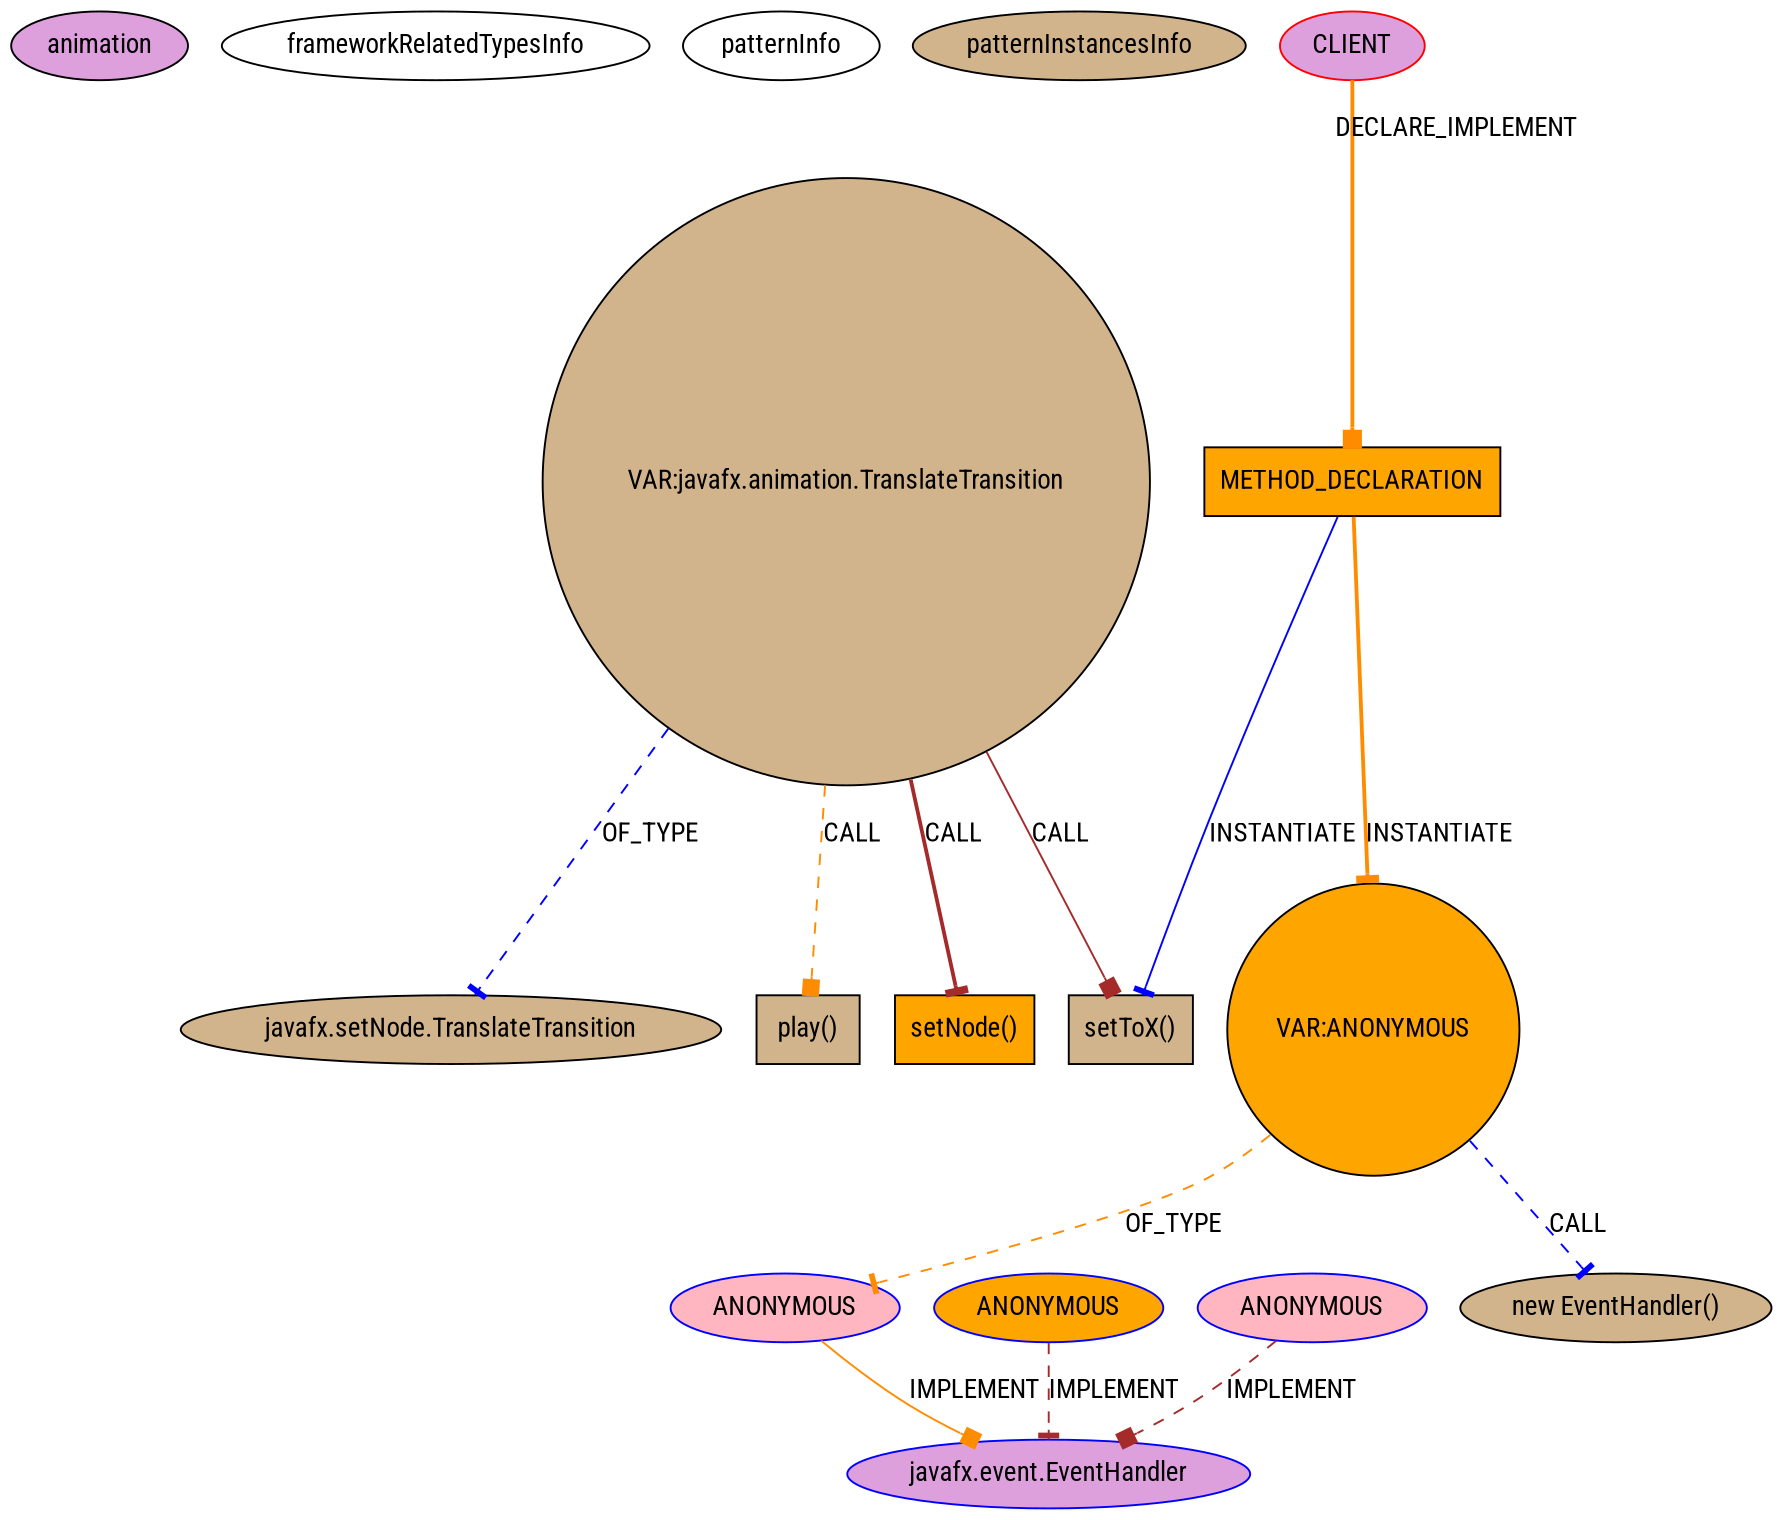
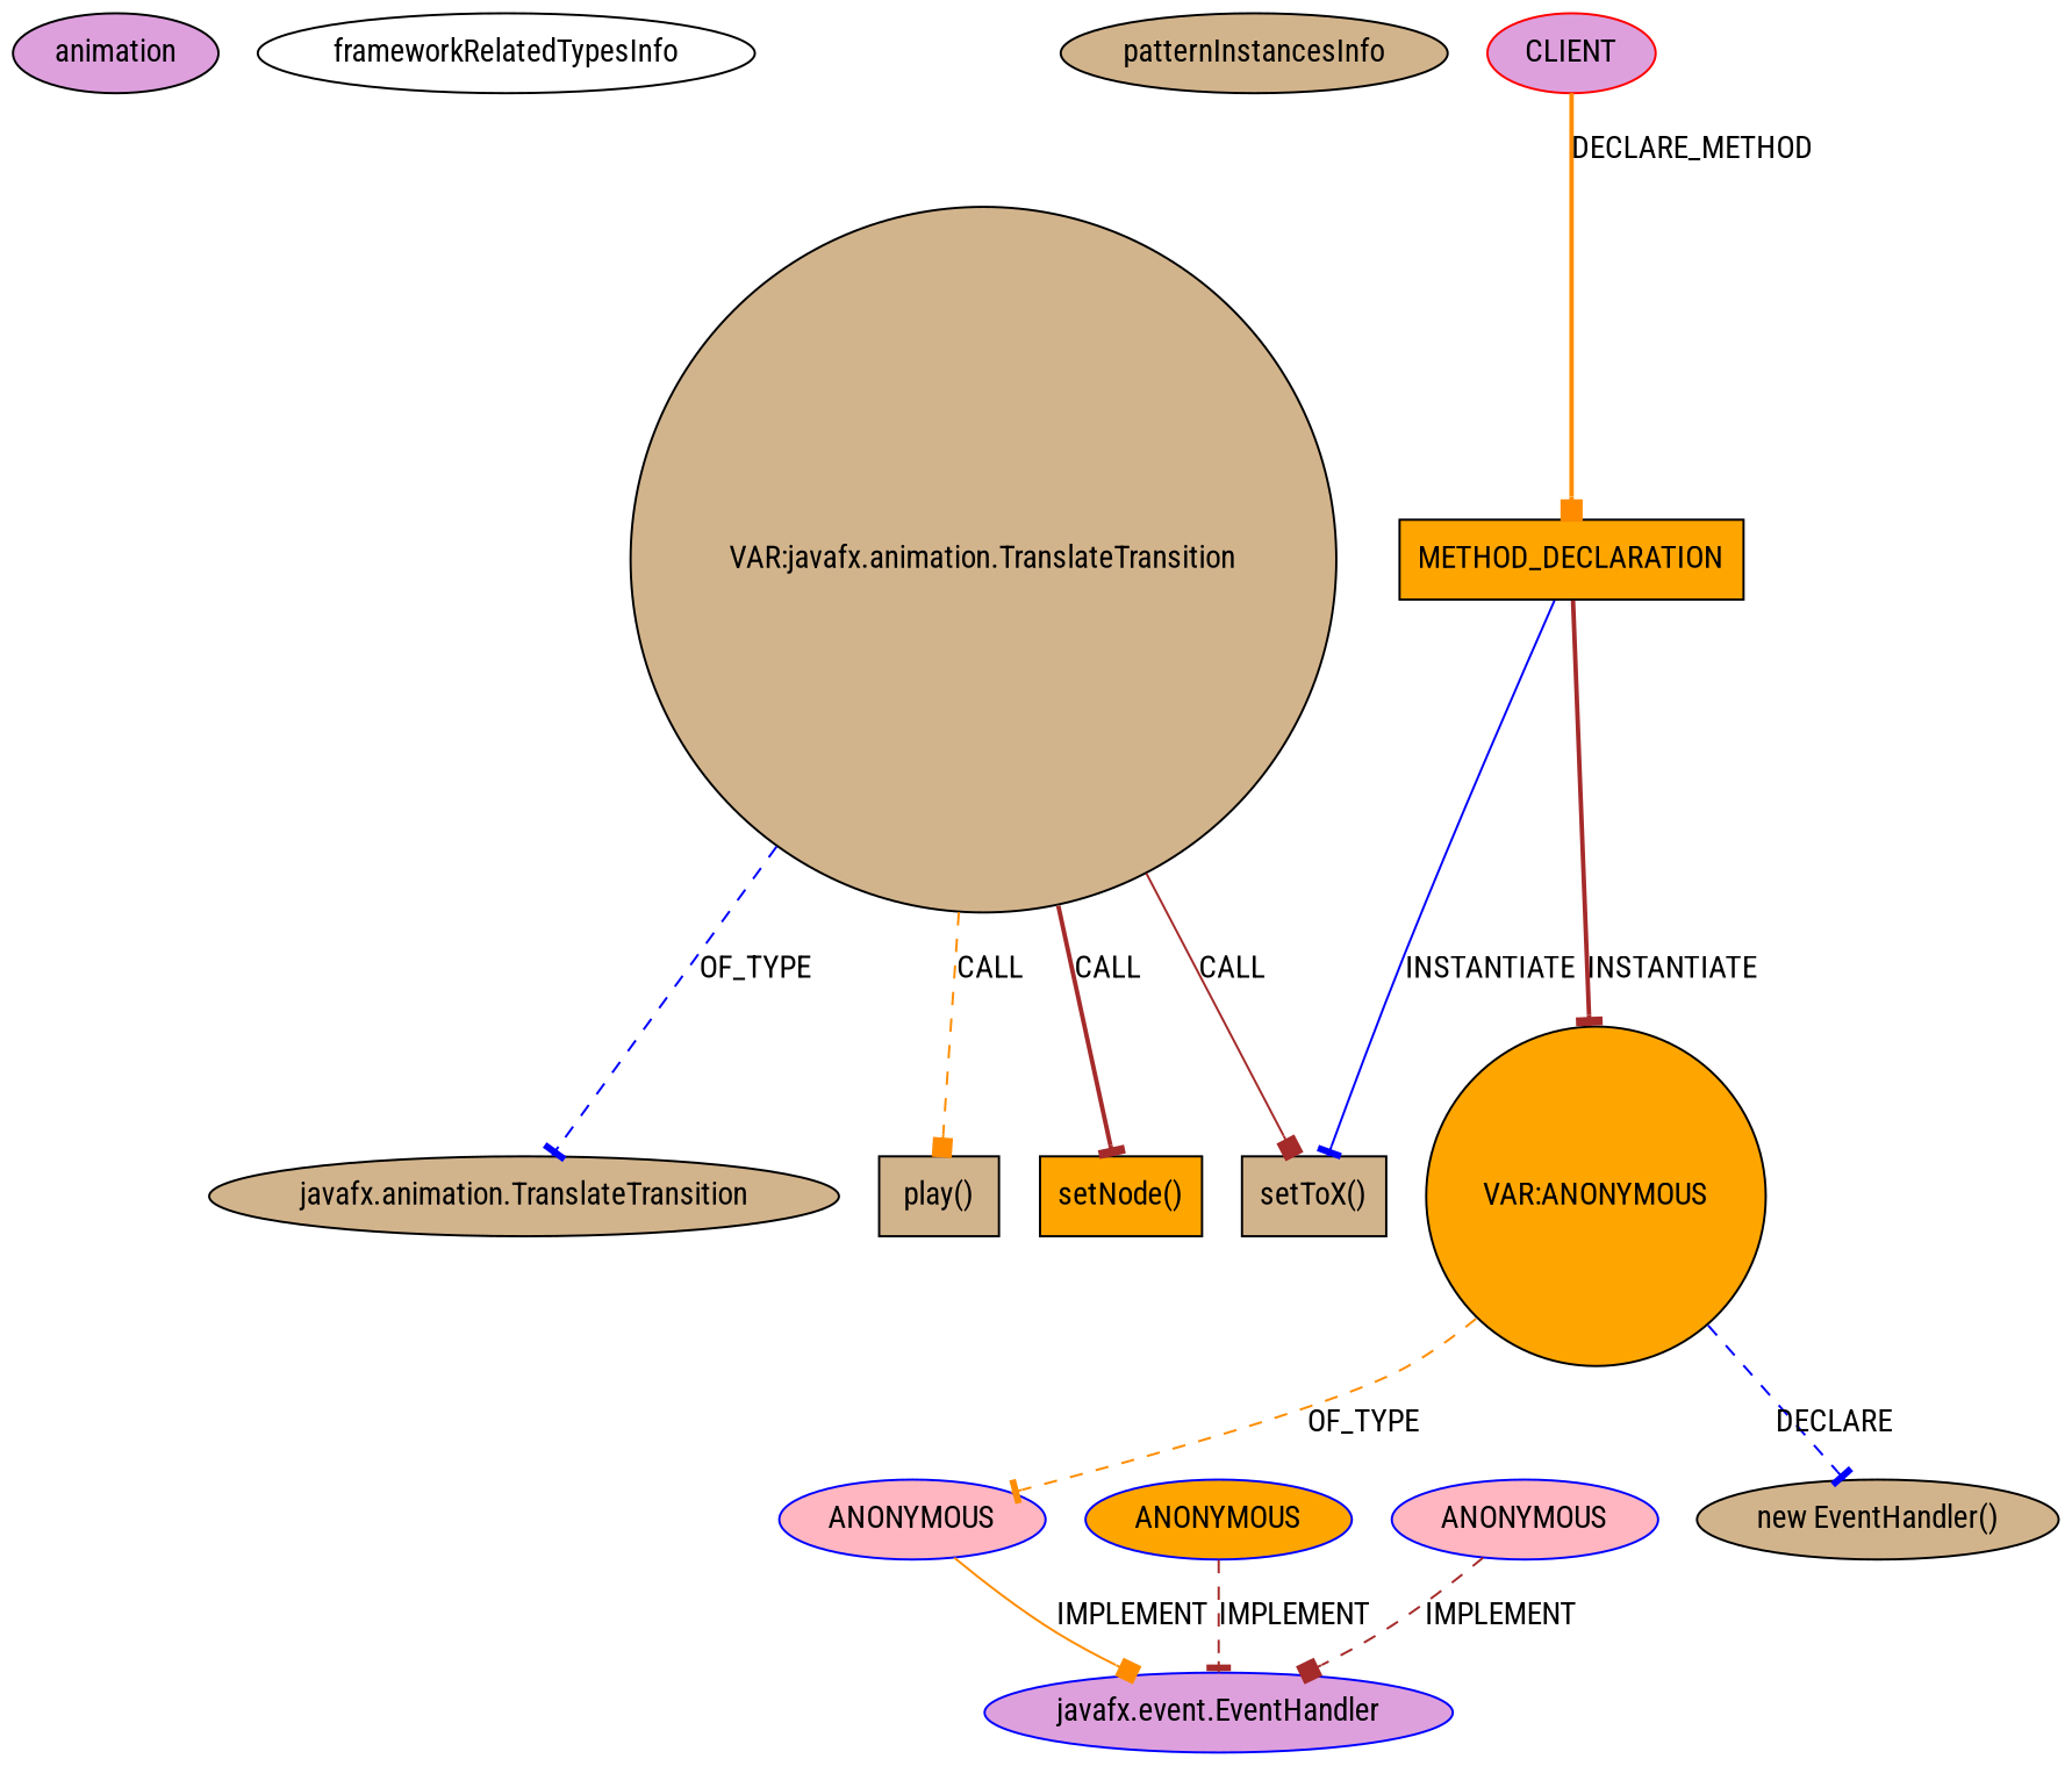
  digraph {
    fontname="Roboto Condensed"
    node [fillcolor=tan fontname="Roboto Condensed" style=filled isFrameworkType=false]
    edge [arrowhead=tee color=darkorange fontname="Roboto Condensed" style=dashed]
    n1 [category=pattern fillcolor=plum graphId=3766 isAnonymous=false label=animation possibleRelation=false isFrameworkType=""]
    frameworkRelatedTypesInfo [fillcolor=white isFrameworkType=""]
-   patternInfo [fillcolor=white frequency=2.0 patternRootClient=0 isFrameworkType=""]
    patternInstancesInfo [0="skrb-SimplePresenter~/skrb-SimplePresenter/SimplePresenter-master/src/net/javainthebox/jfx/simplepresenter/SimplePresenter.java~SimplePresenter~4239" 1="skrb-SimplePresenter~/skrb-SimplePresenter/SimplePresenter-master/src/contents/page4.java~page4~4222" isFrameworkType=""]
-   n5 [label="javafx.setNode.TranslateTransition" vertexType=FRAMEWORK_CLASS_TYPE]
+   n5 [label="javafx.animation.TranslateTransition" vertexType=FRAMEWORK_CLASS_TYPE]
    n6 [label="VAR:javafx.animation.TranslateTransition" shape=circle vertexType=VARIABLE_EXPRESION]
    n7 [label="play()" shape=box vertexType=INSIDE_CALL]
    n8 [label="setToX()" shape=box vertexType=INSIDE_CALL]
    n9 [fillcolor=orange label="setNode()" shape=box vertexType=INSIDE_CALL]
    n10 [fillcolor=orange label=METHOD_DECLARATION shape=box vertexType=CLIENT_METHOD_DECLARATION]
    n11 [fillcolor=orange label="VAR:ANONYMOUS" shape=circle vertexType=VARIABLE_EXPRESION]
    n12 [color=blue fillcolor=lightpink label=ANONYMOUS vertexType=REFERENCE_ANONYMOUS_DECLARATION]
    n13 [label="new EventHandler()" vertexType=CONSTRUCTOR_CALL]
    n14 [color=red fillcolor=plum label=CLIENT vertexType=ROOT_CLIENT_CLASS_DECLARATION]
    n15 [color=blue fillcolor=plum label="javafx.event.EventHandler" vertexType=FRAMEWORK_INTERFACE_TYPE]
    n16 [color=blue fillcolor=orange label=ANONYMOUS vertexType=REFERENCE_ANONYMOUS_DECLARATION]
    n17 [color=blue fillcolor=lightpink label=ANONYMOUS vertexType=REFERENCE_ANONYMOUS_DECLARATION]
    n6 -> n5 [color=blue label=OF_TYPE]
    n6 -> n7 [arrowhead=box label=CALL]
    n6 -> n8 [arrowhead=box color=brown label=CALL style=solid]
    n6 -> n9 [color=brown label=CALL style=bold]
    n10 -> n8 [color=blue label=INSTANTIATE style=solid]
-   n10 -> n11 [label=INSTANTIATE style=bold]
+   n10 -> n11 [color=brown label=INSTANTIATE style=bold]
    n11 -> n12 [label=OF_TYPE]
-   n11 -> n13 [color=blue label=CALL]
+   n11 -> n13 [color=blue label=DECLARE]
    n12 -> n15 [arrowhead=box label=IMPLEMENT style=solid]
-   n14 -> n10 [arrowhead=box label=DECLARE_IMPLEMENT style=bold]
+   n14 -> n10 [arrowhead=box label=DECLARE_METHOD style=bold]
    n16 -> n15 [color=brown label=IMPLEMENT]
    n17 -> n15 [arrowhead=box color=brown label=IMPLEMENT]
  }
